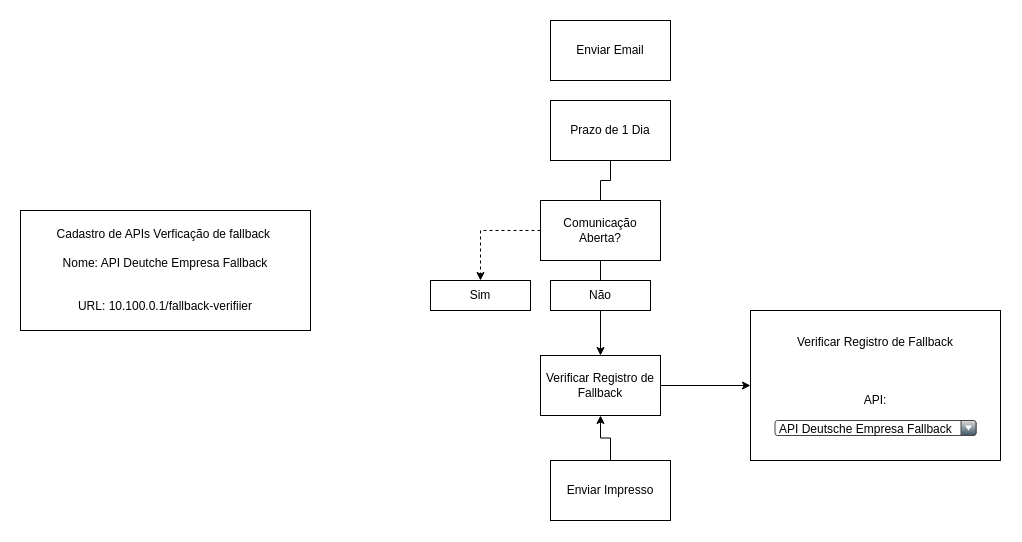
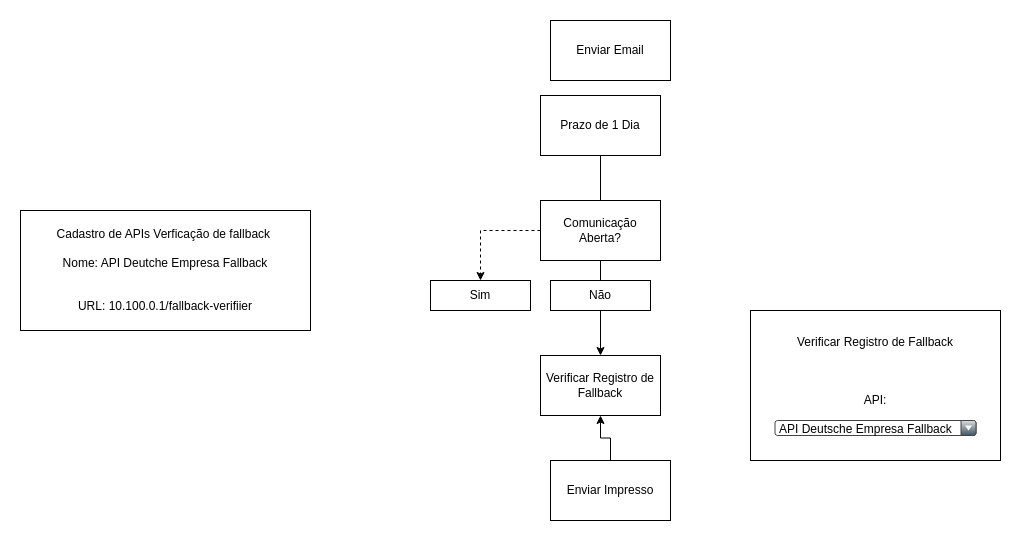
  <mxCell id="0" />
  <mxCell id="1" parent="0" />
- <mxCell id="2" value="" style="edgeStyle=orthogonalEdgeStyle;rounded=0;orthogonalLoop=1;jettySize=auto;html=1;" edge="1" parent="1" source="3" target="5"><mxGeometry relative="1" as="geometry" /></mxCell>
  <mxCell id="3" value="Verificar Registro de Fallback" style="rounded=0;whiteSpace=wrap;html=1;" vertex="1" parent="1"><mxGeometry x="540" y="355" width="120" height="60" as="geometry" /></mxCell>
  <mxCell id="4" value="&lt;div&gt;Cadastro de APIs Verficação de fallback&amp;nbsp;&lt;/div&gt;&lt;div&gt;&lt;br&gt;&lt;/div&gt;Nome: API Deutche Empresa Fallback&lt;div&gt;&lt;br&gt;&lt;/div&gt;&lt;div&gt;&lt;br&gt;&lt;/div&gt;&lt;div&gt;URL:&amp;nbsp;&lt;span style=&quot;background-color: initial;&quot;&gt;10.100.0.1/fallback-verifiier&lt;/span&gt;&lt;/div&gt;" style="rounded=0;whiteSpace=wrap;html=1;" vertex="1" parent="1"><mxGeometry x="20" y="210" width="290" height="120" as="geometry" /></mxCell>
  <mxCell id="5" value="Verificar Registro de Fallback&lt;div&gt;&lt;br&gt;&lt;/div&gt;&lt;div&gt;&lt;br&gt;&lt;/div&gt;&lt;div&gt;&lt;br&gt;&lt;/div&gt;&lt;div&gt;API:&lt;/div&gt;&lt;div&gt;&lt;br&gt;&lt;/div&gt;&lt;div&gt;&lt;br&gt;&lt;/div&gt;" style="rounded=0;whiteSpace=wrap;html=1;" vertex="1" parent="1"><mxGeometry x="750" y="310" width="250" height="150" as="geometry" /></mxCell>
  <mxCell id="6" value="" style="edgeStyle=orthogonalEdgeStyle;rounded=0;orthogonalLoop=1;jettySize=auto;html=1;" edge="1" parent="1" source="7" target="3"><mxGeometry relative="1" as="geometry" /></mxCell>
  <mxCell id="7" value="Enviar Impresso" style="rounded=0;whiteSpace=wrap;html=1;" vertex="1" parent="1"><mxGeometry x="550" y="460" width="120" height="60" as="geometry" /></mxCell>
  <mxCell id="8" value="&lt;span style=&quot;color: rgb(0, 0, 0); font-size: 12px; text-align: center;&quot;&gt;API Deutsche Empresa Fallback&lt;/span&gt;" style="strokeWidth=1;html=1;shadow=0;dashed=0;shape=mxgraph.ios.iComboBox;spacingTop=2;spacingLeft=2;align=left;strokeColor=#444444;fontColor=#666666;buttonText=;fontSize=8;fillColor=#dddddd;fillColor2=#3D5565;sketch=0;whiteSpace=wrap;" vertex="1" parent="1"><mxGeometry x="774.5" y="420" width="201" height="15" as="geometry" /></mxCell>
  <mxCell id="9" value="Enviar Email" style="rounded=0;whiteSpace=wrap;html=1;" vertex="1" parent="1"><mxGeometry x="550" y="20" width="120" height="60" as="geometry" /></mxCell>
  <mxCell id="10" style="edgeStyle=orthogonalEdgeStyle;rounded=0;orthogonalLoop=1;jettySize=auto;html=1;endArrow=none;" edge="1" parent="1" source="11" target="14"><mxGeometry relative="1" as="geometry" /></mxCell>
- <mxCell id="11" value="Prazo de 1 Dia" style="rounded=0;whiteSpace=wrap;html=1;" vertex="1" parent="1"><mxGeometry x="550" y="100" width="120" height="60" as="geometry" /></mxCell>
+ <mxCell id="11" value="Prazo de 1 Dia" style="rounded=0;whiteSpace=wrap;html=1;" vertex="1" parent="1"><mxGeometry x="540" y="95" width="120" height="60" as="geometry" /></mxCell>
  <mxCell id="12" value="" style="edgeStyle=orthogonalEdgeStyle;rounded=0;orthogonalLoop=1;jettySize=auto;html=1;endArrow=none;" edge="1" parent="1" source="14" target="16"><mxGeometry relative="1" as="geometry" /></mxCell>
  <mxCell id="13" style="edgeStyle=orthogonalEdgeStyle;rounded=0;orthogonalLoop=1;jettySize=auto;html=1;dashed=1;" edge="1" parent="1" source="14" target="17"><mxGeometry relative="1" as="geometry" /></mxCell>
  <mxCell id="14" value="Comunicação Aberta?" style="rounded=0;whiteSpace=wrap;html=1;" vertex="1" parent="1"><mxGeometry x="540" y="200" width="120" height="60" as="geometry" /></mxCell>
  <mxCell id="15" value="" style="edgeStyle=orthogonalEdgeStyle;rounded=0;orthogonalLoop=1;jettySize=auto;html=1;" edge="1" parent="1" source="16" target="3"><mxGeometry relative="1" as="geometry" /></mxCell>
  <mxCell id="16" value="Não" style="rounded=0;whiteSpace=wrap;html=1;" vertex="1" parent="1"><mxGeometry x="550" y="280" width="100" height="30" as="geometry" /></mxCell>
  <mxCell id="17" value="Sim" style="rounded=0;whiteSpace=wrap;html=1;" vertex="1" parent="1"><mxGeometry x="430" y="280" width="100" height="30" as="geometry" /></mxCell>
